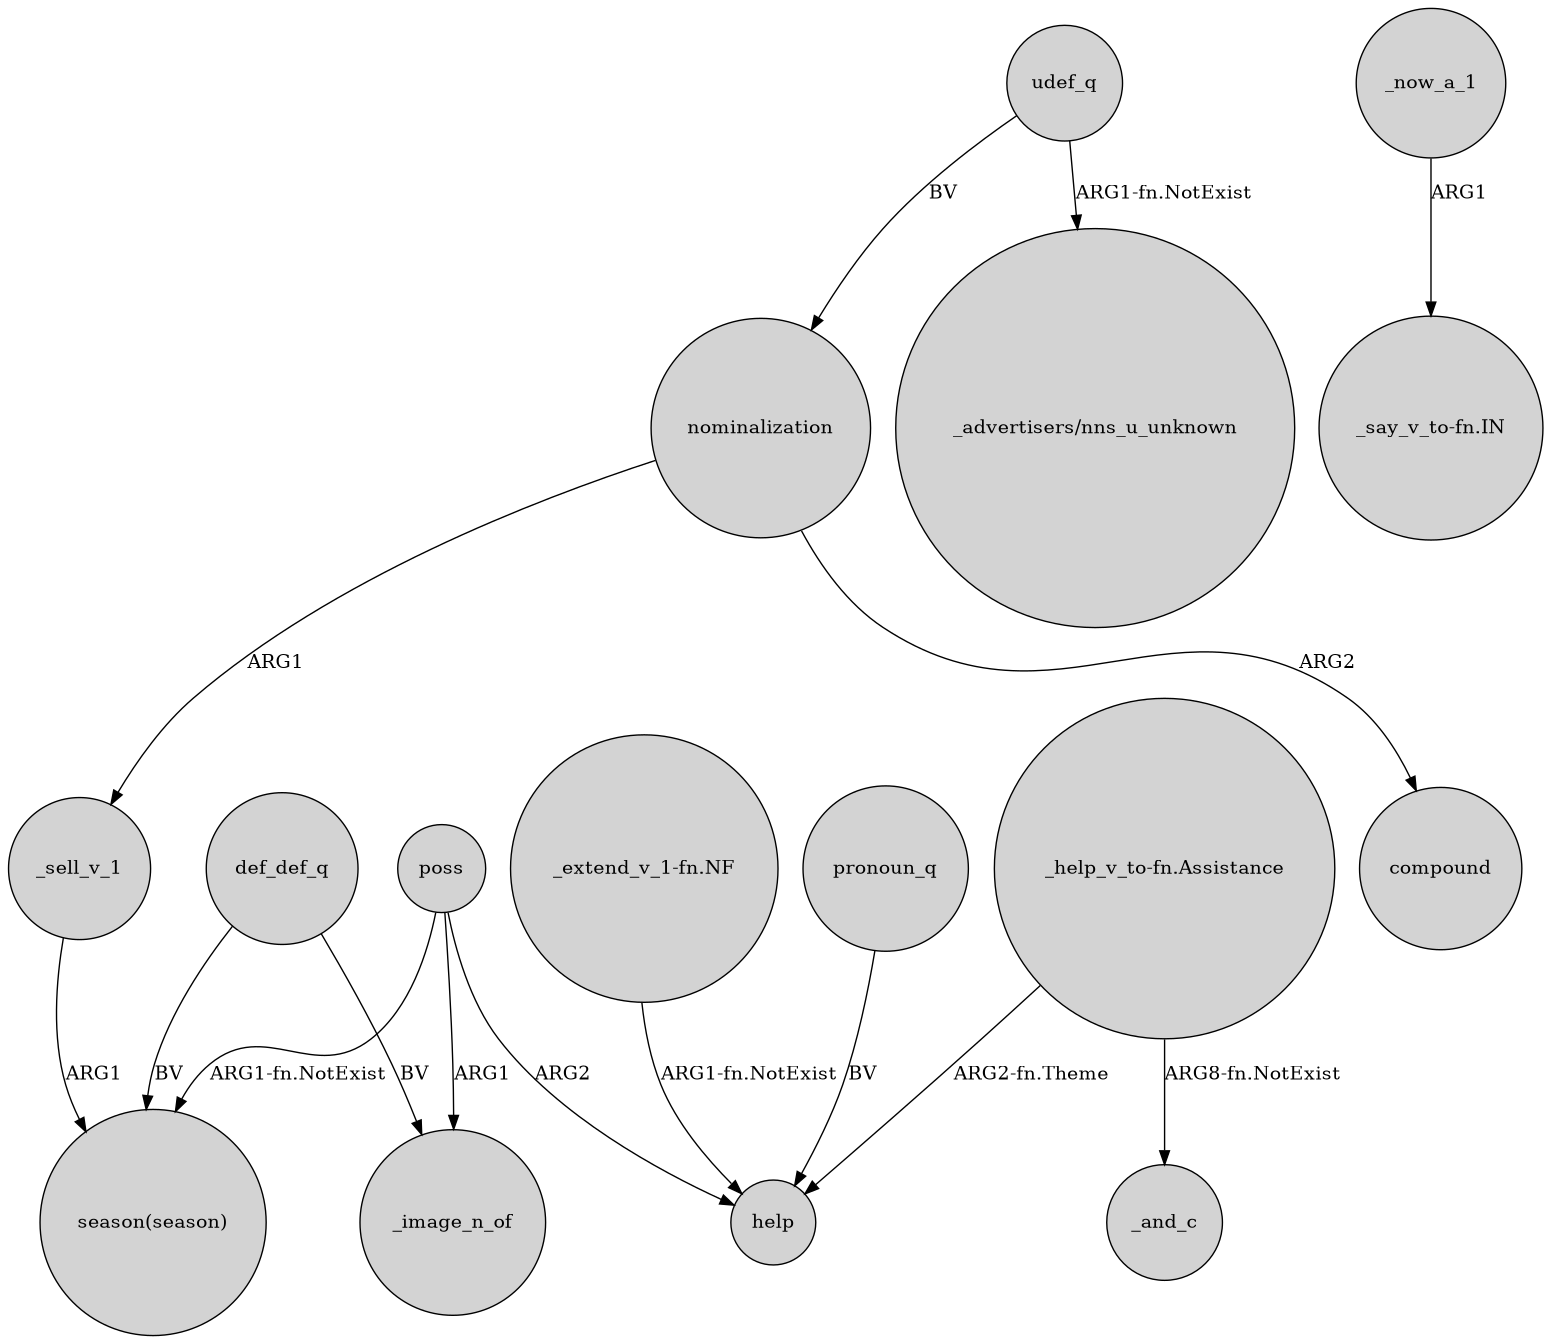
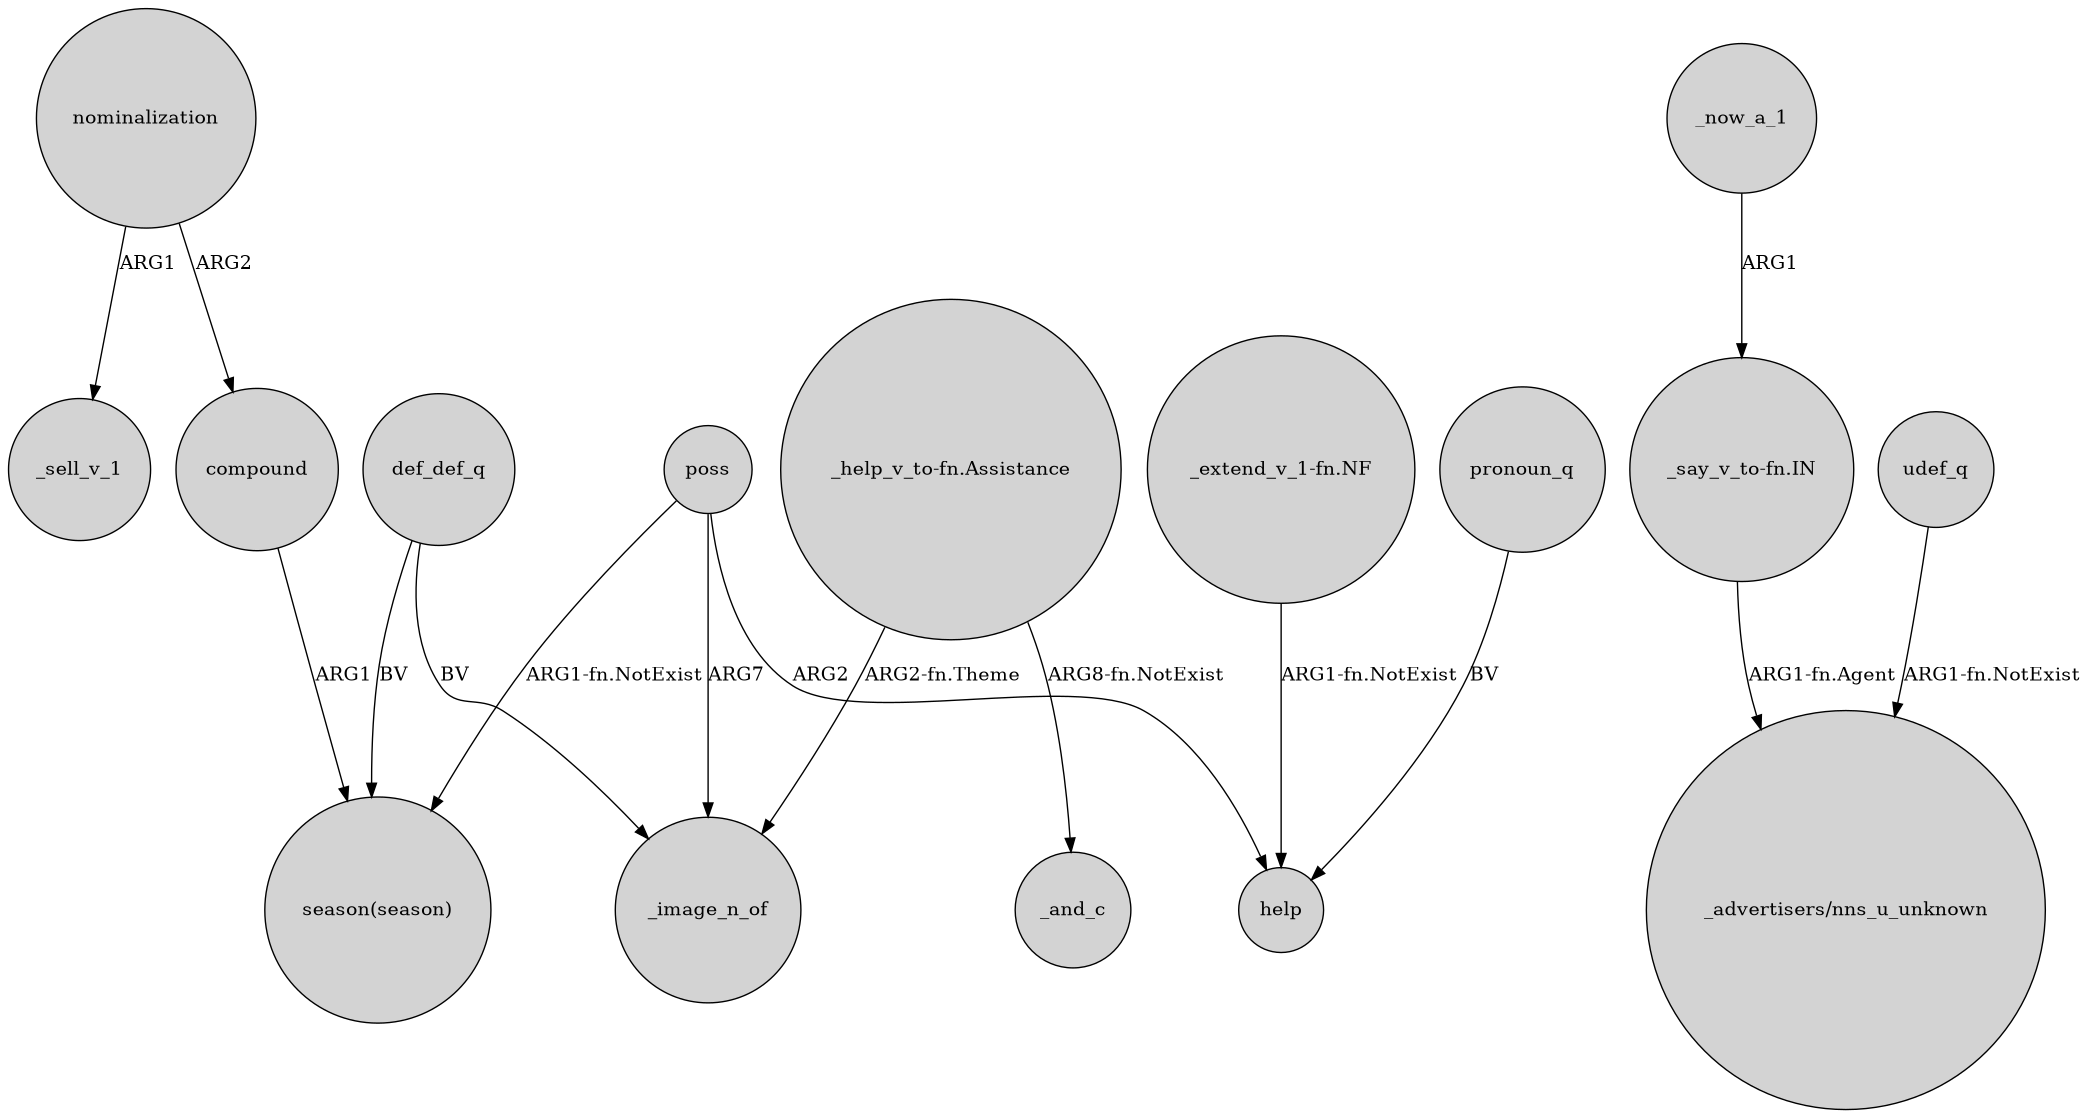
  digraph {
    node [shape=circle style=filled]
    nominalization
    _sell_v_1
    compound
    n4 [label=help]
    poss
    "season(season)"
    _image_n_of
    _now_a_1
    "_say_v_to-fn.IN"
    "_advertisers/nns_u_unknown"
    "_help_v_to-fn.Assistance"
    _and_c
    "_extend_v_1-fn.NF"
    pronoun_q
    n15 [label=def_def_q]
    udef_q
    nominalization -> _sell_v_1 [label=ARG1]
    nominalization -> compound [label=ARG2]
-   _sell_v_1 -> "season(season)" [label=ARG1]
+   compound -> "season(season)" [label=ARG1]
    poss -> n4 [label=ARG2]
    poss -> "season(season)" [label="ARG1-fn.NotExist"]
-   poss -> _image_n_of [label=ARG1]
+   poss -> _image_n_of [label=ARG7]
    _now_a_1 -> "_say_v_to-fn.IN" [label=ARG1]
-   "_help_v_to-fn.Assistance" -> n4 [label="ARG2-fn.Theme"]
+   "_say_v_to-fn.IN" -> "_advertisers/nns_u_unknown" [label="ARG1-fn.Agent"]
+   "_help_v_to-fn.Assistance" -> _image_n_of [label="ARG2-fn.Theme"]
    "_help_v_to-fn.Assistance" -> _and_c [label="ARG8-fn.NotExist"]
    "_extend_v_1-fn.NF" -> n4 [label="ARG1-fn.NotExist"]
    pronoun_q -> n4 [label=BV]
    n15 -> "season(season)" [label=BV]
    n15 -> _image_n_of [label=BV]
-   udef_q -> nominalization [label=BV]
    udef_q -> "_advertisers/nns_u_unknown" [label="ARG1-fn.NotExist"]
  }
